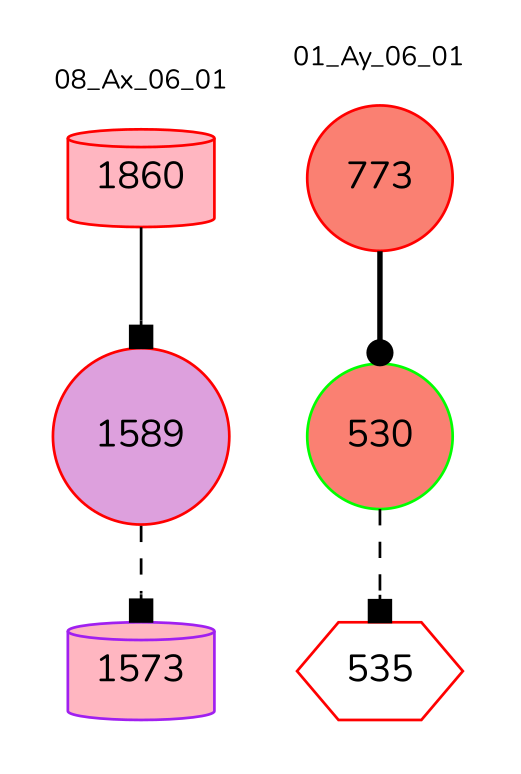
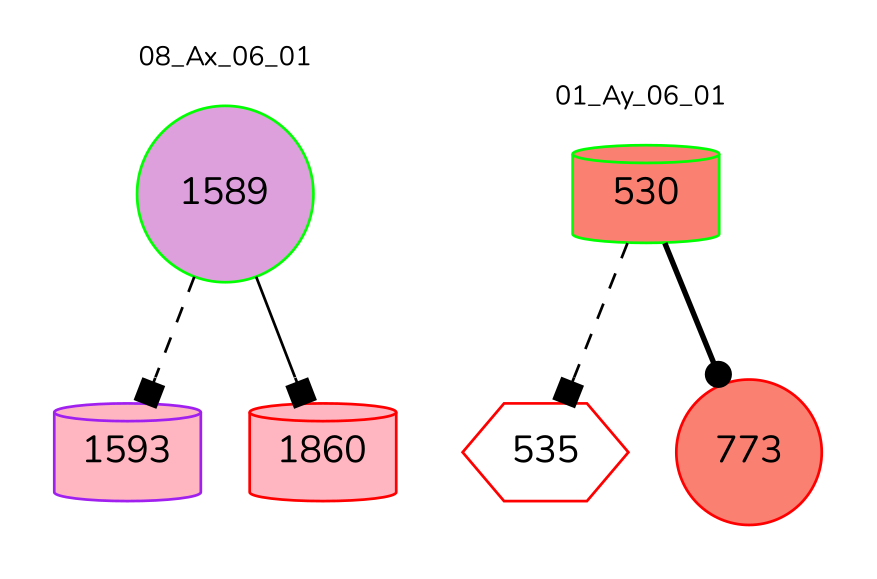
  digraph {
    fontname=Nunito
    node [color=red fillcolor=lightpink fontname=Nunito shape=cylinder style=filled]
    edge [arrowhead=box color=black fontname=Nunito style=dashed]
-   n1 [fillcolor=plum label=1589 shape=circle]
-   n2 [color=purple label=1573]
+   n1 [color=green fillcolor=plum label=1589 shape=circle]
+   n2 [color=purple label=1593]
    n3 [label=1860]
-   n4 [color=green fillcolor=salmon label=530 shape=circle]
+   n4 [color=green fillcolor=salmon label=530]
    n5 [fillcolor=white label=535 shape=hexagon]
    n6 [fillcolor=salmon label=773 shape=circle]
    subgraph cluster_1 {
      color=white
      fontsize=10
      label="08_Ax_06_01"
      n1
      n2
      n3
    }
    subgraph cluster_2 {
      color=white
      fontsize=10
      label="01_Ay_06_01"
      n4
      n5
      n6
    }
    n1 -> n2
-   n3 -> n1 [style=solid]
+   n1 -> n3 [style=solid]
    n4 -> n5
-   n6 -> n4 [arrowhead=dot style=bold]
+   n4 -> n6 [arrowhead=dot style=bold]
  }
